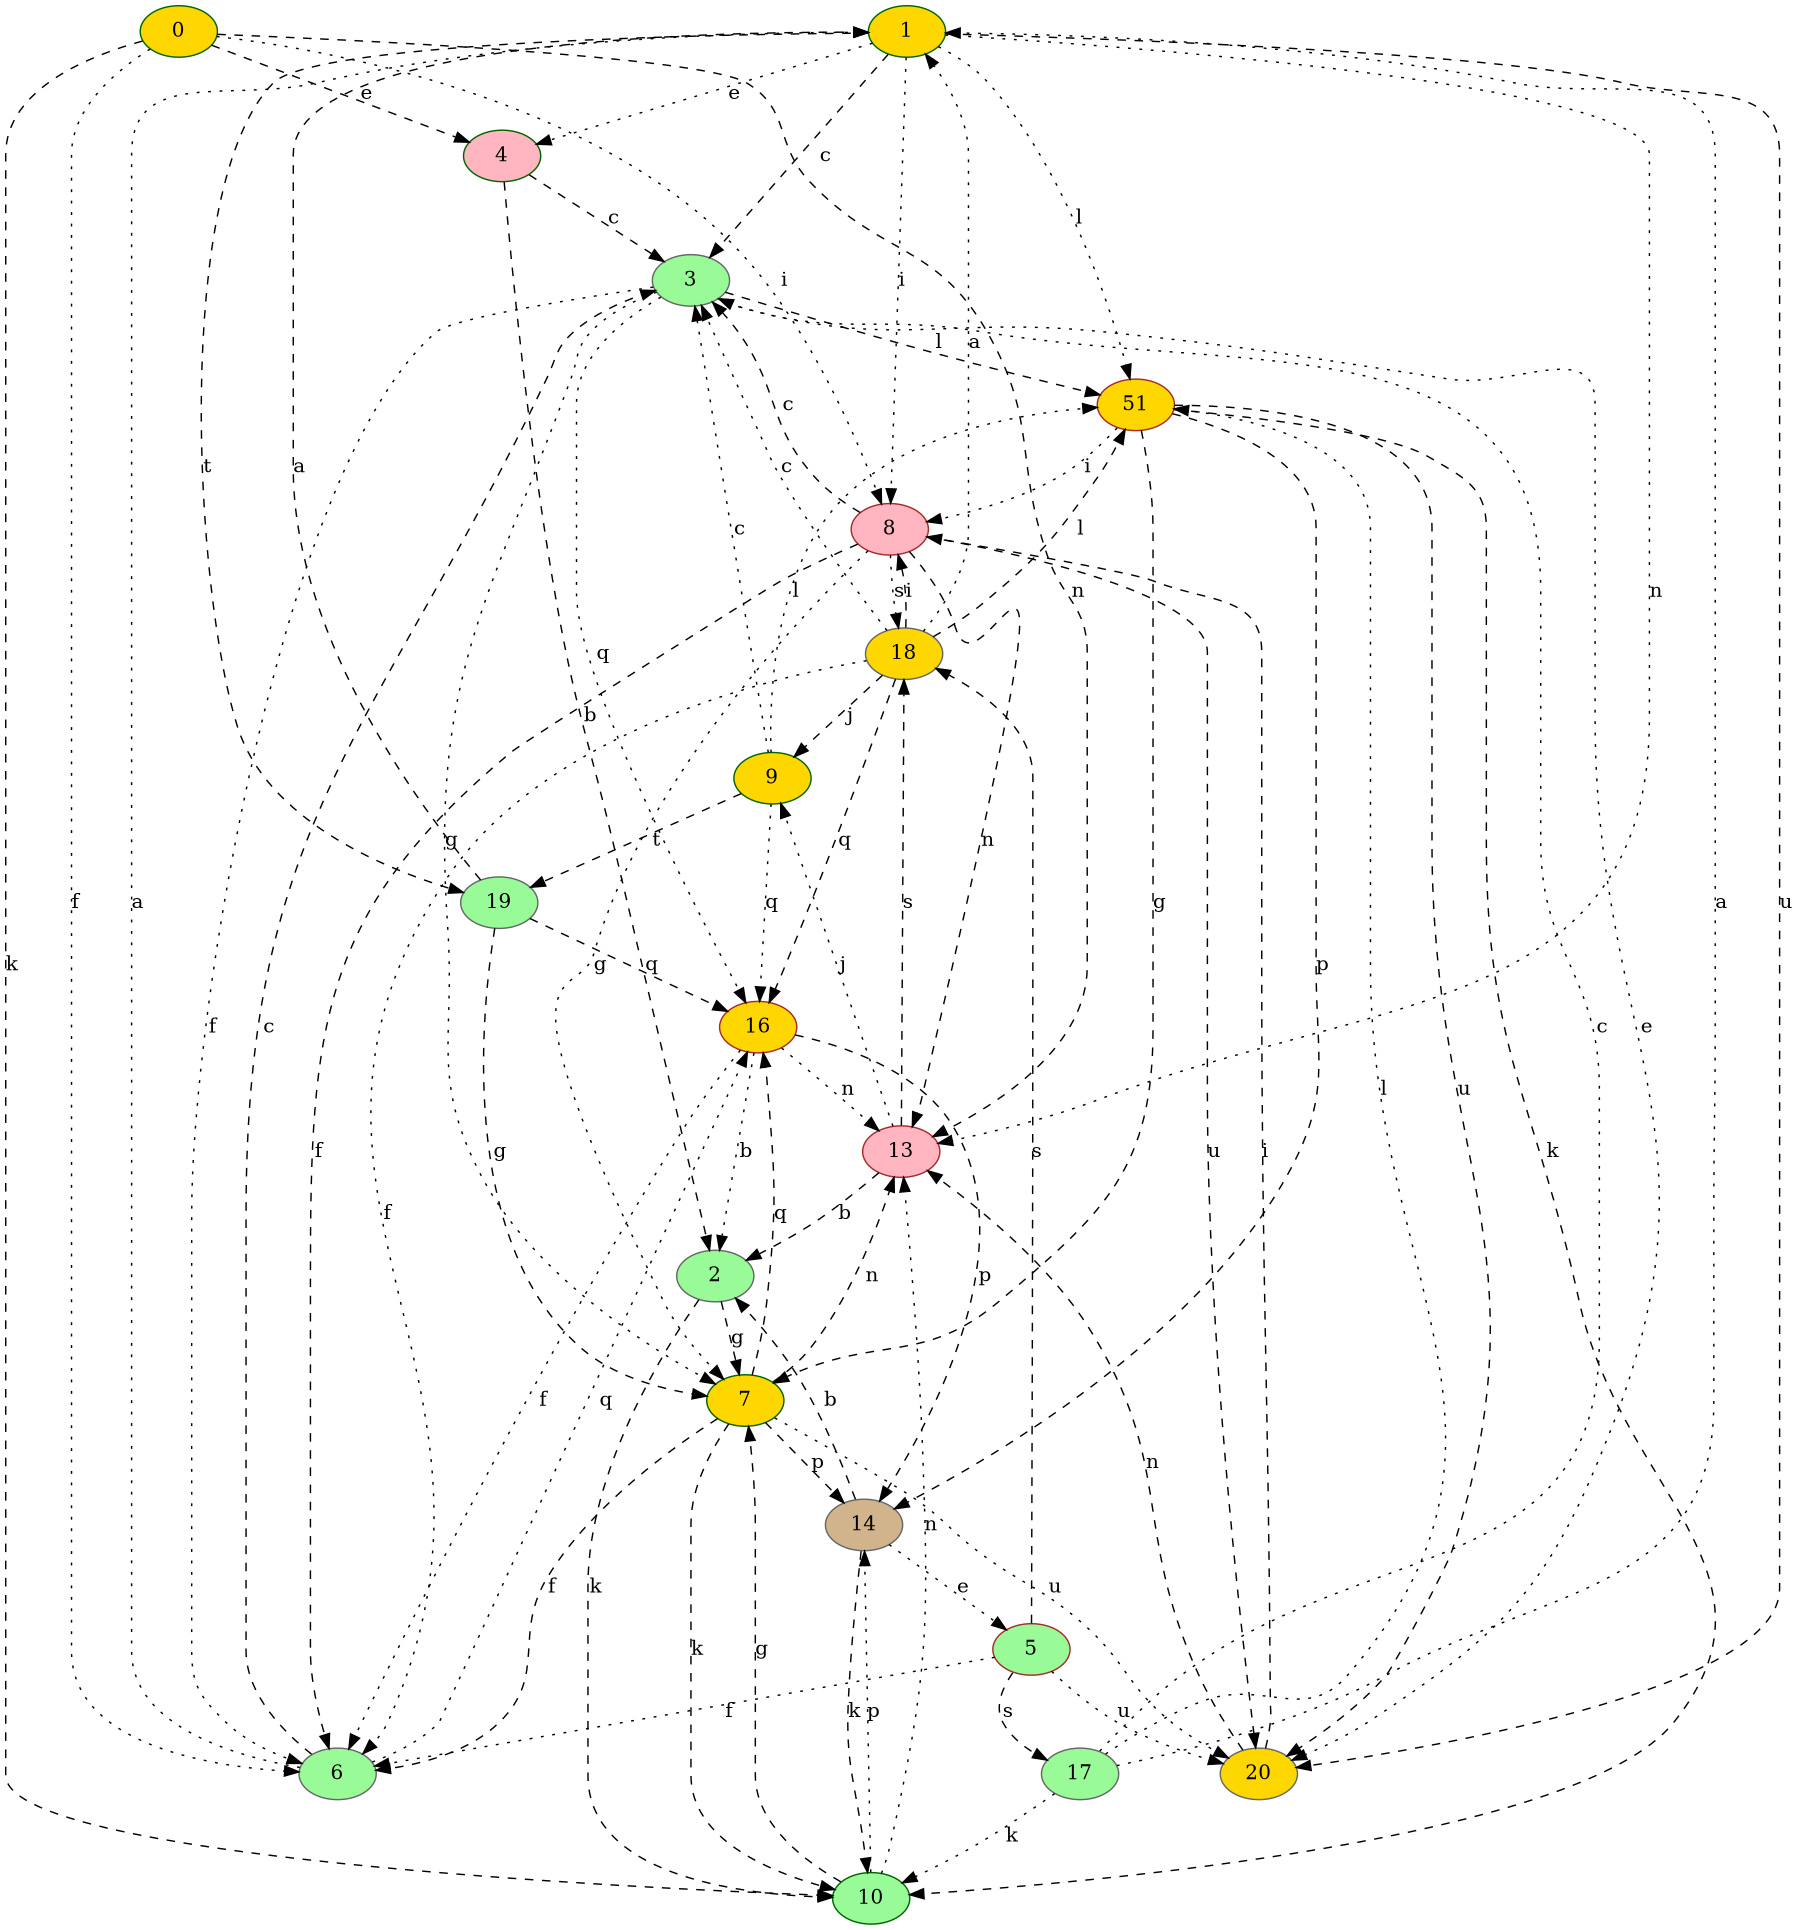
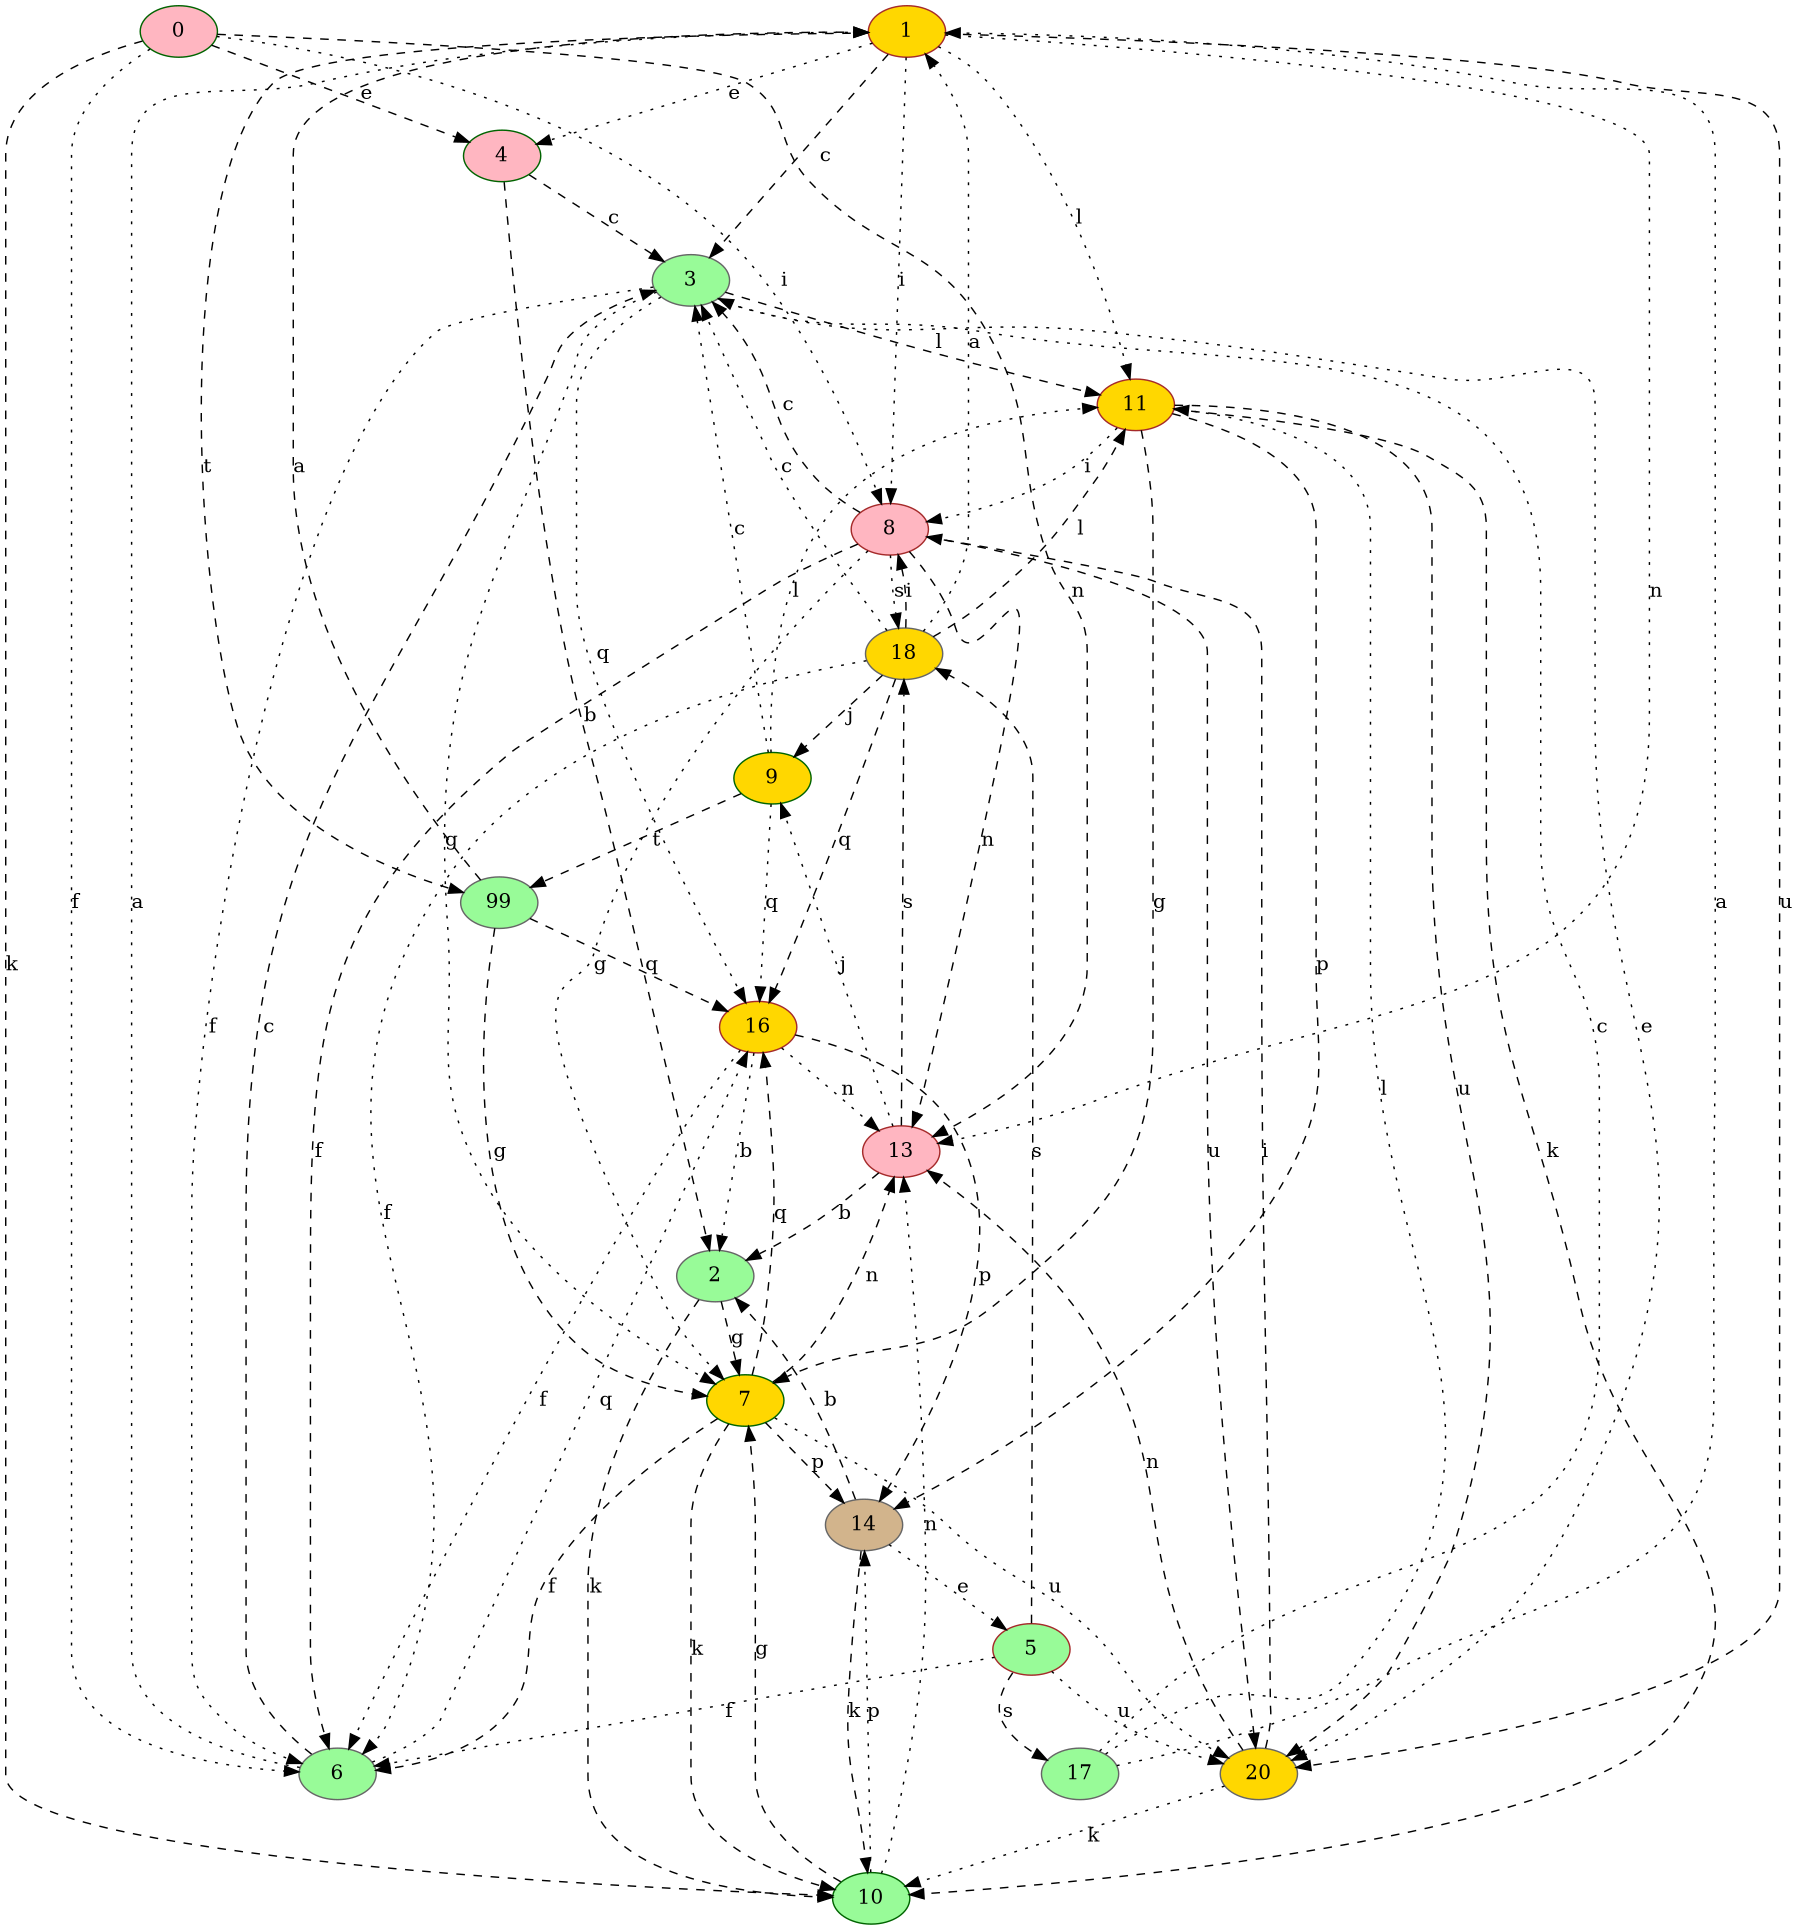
  strict digraph {
    node [color=gray40 fillcolor=gold style=filled]
    edge [style=dashed]
-   1 [color=darkgreen]
+   1 [color=brown]
    3 [fillcolor=palegreen]
    4 [color=darkgreen fillcolor=lightpink]
    8 [color=brown fillcolor=lightpink]
-   11 [color=brown label=51]
+   11 [color=brown]
    13 [color=brown fillcolor=lightpink]
-   19 [fillcolor=palegreen]
+   19 [fillcolor=palegreen label=99]
    20
    7 [color=darkgreen]
    6 [fillcolor=palegreen]
    16 [color=brown]
    2 [fillcolor=palegreen]
    18
    10 [color=darkgreen fillcolor=palegreen]
    14 [fillcolor=tan]
    9 [color=darkgreen]
    5 [color=brown fillcolor=palegreen]
    17 [fillcolor=palegreen]
-   0 [color=darkgreen]
+   0 [color=darkgreen fillcolor=lightpink]
    1 -> 3 [label=c]
    1 -> 4 [label=e style=dotted]
    1 -> 8 [label=i style=dotted]
    1 -> 11 [label=l style=dotted]
    1 -> 13 [label=n style=dotted]
    1 -> 19 [label=t]
    1 -> 20 [label=u]
    3 -> 11 [label=l]
    3 -> 20 [label=e style=dotted]
    3 -> 7 [label=g style=dotted]
    3 -> 6 [label=f style=dotted]
    3 -> 16 [label=q style=dotted]
    4 -> 3 [label=c]
    4 -> 2 [label=b]
    8 -> 3 [label=c]
    8 -> 13 [label=n]
    8 -> 20 [label=u]
    8 -> 7 [label=g style=dotted]
    8 -> 6 [label=f]
    8 -> 18 [label=s style=dotted]
    11 -> 8 [label=i style=dotted]
    11 -> 20 [label=u]
    11 -> 7 [label=g]
    11 -> 10 [label=k]
    11 -> 14 [label=p]
    13 -> 2 [label=b]
    13 -> 18 [label=s]
    13 -> 9 [label=j style=dotted]
    19 -> 1 [label=a]
    19 -> 7 [label=g]
    19 -> 16 [label=q]
    20 -> 8 [label=i]
    20 -> 13 [label=n]
    7 -> 13 [label=n]
    7 -> 20 [label=u style=dotted]
    7 -> 6 [label=f]
    7 -> 16 [label=q]
    7 -> 10 [label=k]
    7 -> 14 [label=p]
    6 -> 1 [label=a style=dotted]
    6 -> 3 [label=c]
    6 -> 16 [label=q style=dotted]
    16 -> 13 [label=n style=dotted]
    16 -> 6 [label=f style=dotted]
    16 -> 2 [label=b style=dotted]
    16 -> 14 [label=p]
    2 -> 7 [label=g]
    2 -> 10 [label=k]
    18 -> 1 [label=a style=dotted]
    18 -> 3 [label=c style=dotted]
    18 -> 8 [label=i]
    18 -> 11 [label=l]
    18 -> 6 [label=f style=dotted]
    18 -> 16 [label=q]
    18 -> 9 [label=j]
    10 -> 13 [label=n style=dotted]
    10 -> 7 [label=g]
    10 -> 14 [label=p style=dotted]
    14 -> 2 [label=b]
    14 -> 10 [label=k]
    14 -> 5 [label=e style=dotted]
    9 -> 3 [label=c style=dotted]
    9 -> 11 [label=l style=dotted]
    9 -> 19 [label=t]
    9 -> 16 [label=q style=dotted]
    5 -> 20 [label=u style=dotted]
    5 -> 6 [label=f style=dotted]
    5 -> 18 [label=s]
    5 -> 17 [label=s]
    17 -> 1 [label=a style=dotted]
    17 -> 3 [label=c style=dotted]
    17 -> 11 [label=l style=dotted]
-   17 -> 10 [label=k style=dotted]
+   20 -> 10 [label=k style=dotted]
    0 -> 4 [label=e]
    0 -> 8 [label=i style=dotted]
    0 -> 13 [label=n]
    0 -> 6 [label=f style=dotted]
    0 -> 10 [label=k]
  }
